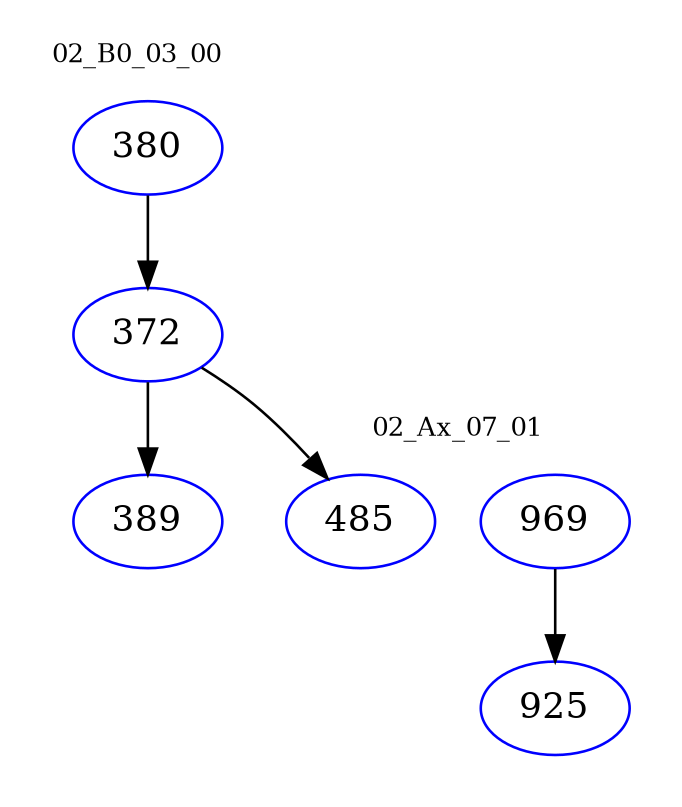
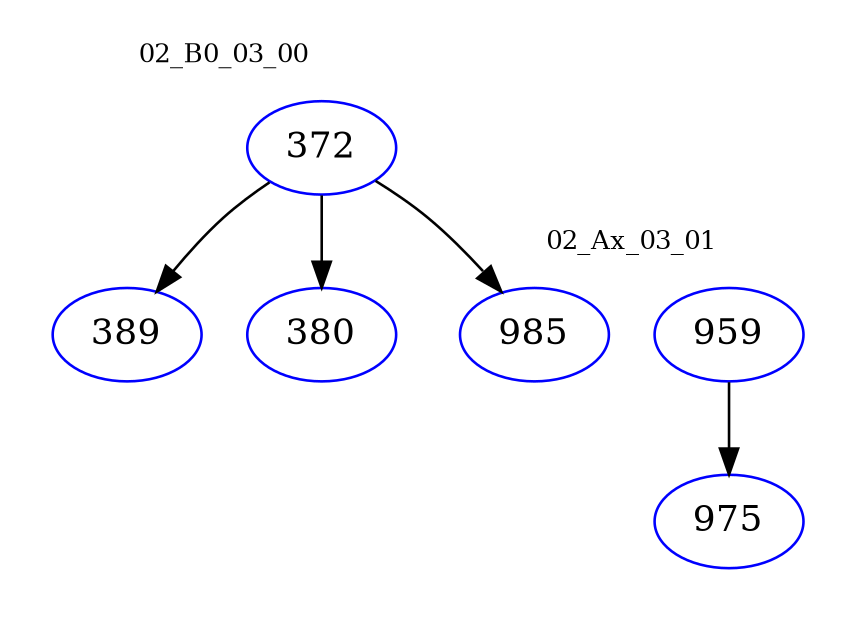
  digraph {
    node [color=blue]
    edge [color=black]
-   n1 [label=969]
-   n2 [label=925]
-   n3 [label=485]
+   n1 [label=959]
+   n2 [label=975]
+   n3 [label=985]
    n4 [label=372]
    n5 [label=389]
    n6 [label=380]
    subgraph cluster_1 {
      color=white
      fontsize=10
-     label="02_Ax_07_01"
+     label="02_Ax_03_01"
      n1
      n2
      n3
    }
    subgraph cluster_2 {
      color=white
      fontsize=10
      label="02_B0_03_00"
      n4
      n5
      n6
    }
    n1 -> n2
    n4 -> n3
    n4 -> n5
-   n6 -> n4
+   n4 -> n6
  }
